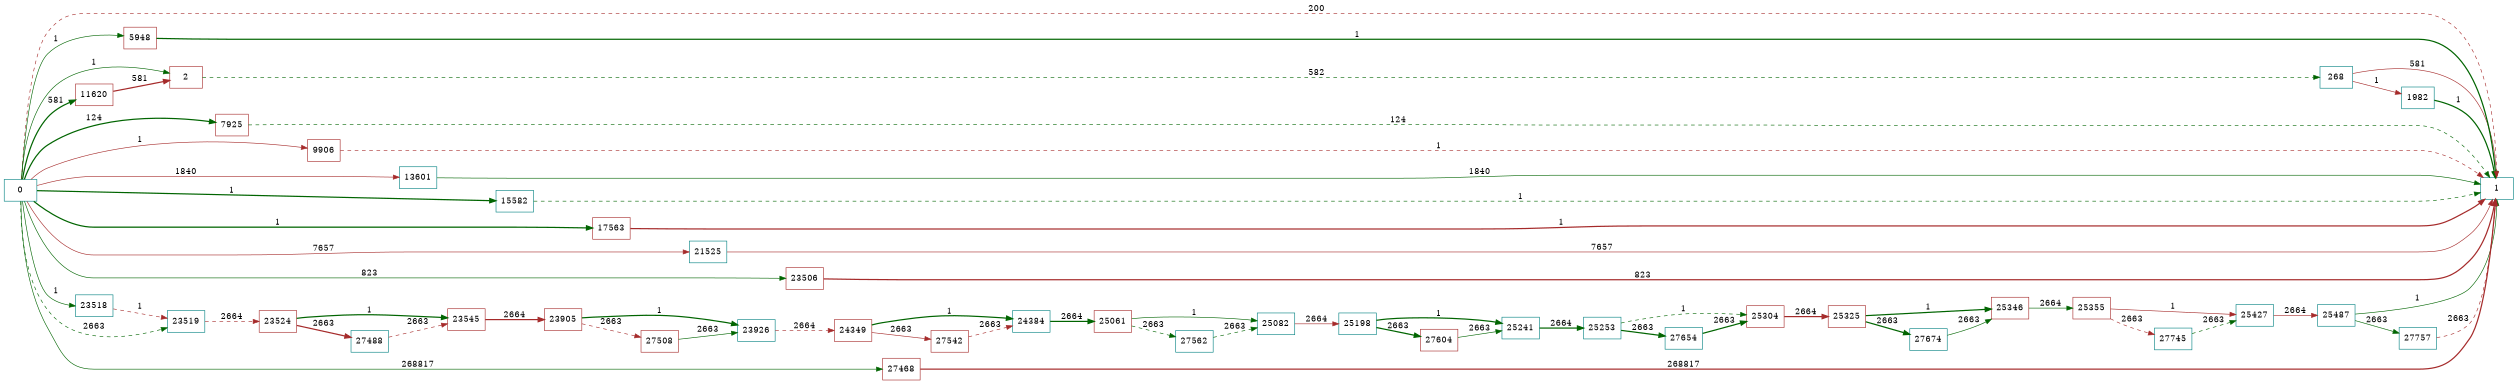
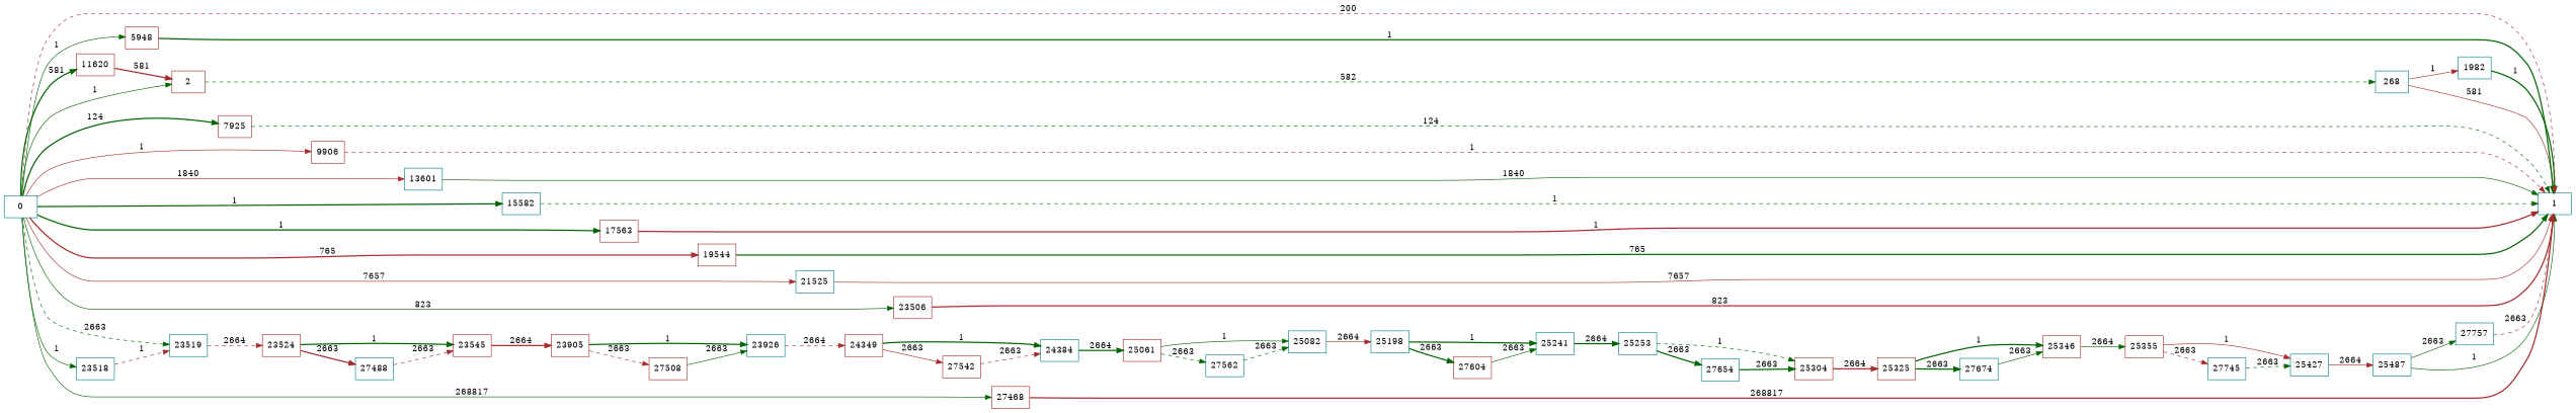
  digraph {
    rankdir=LR
    node [color=teal shape=rectangle]
    edge [color=darkgreen style=bold]
    2 [color=brown]
    268
    1
    1982
    n5 [color=brown label=5948]
    7925 [color=brown]
    9906 [color=brown]
    11620 [color=brown]
    13601
    15582
    17563 [color=brown]
+   19544 [color=brown]
    21525
    23506 [color=brown]
    23518
    23519
    23524 [color=brown]
    23545 [color=brown]
    27488
    23905 [color=brown]
    23926
    27508 [color=brown]
    24349 [color=brown]
    24384
    27542 [color=brown]
    25061 [color=brown]
    25082
    27562
    25198
    25241
    27604 [color=brown]
    25253
    25304 [color=brown]
    27654
    25325 [color=brown]
    25346 [color=brown]
    27674
    25355 [color=brown]
    25427
    27745
    25487
    27757
    27468 [color=brown]
    0
    2 -> 268 [label=582 style=dashed]
    268 -> 1 [color=brown label=581 style=solid]
    268 -> 1982 [color=brown label=1 style=solid]
    1982 -> 1 [label=1]
    n5 -> 1 [label=1]
    7925 -> 1 [label=124 style=dashed]
    9906 -> 1 [color=brown label=1 style=dashed]
    11620 -> 2 [color=brown label=581]
    13601 -> 1 [label=1840 style=solid]
    15582 -> 1 [label=1 style=dashed]
    17563 -> 1 [color=brown label=1]
+   19544 -> 1 [label=765]
    21525 -> 1 [color=brown label=7657 style=solid]
    23506 -> 1 [color=brown label=823]
    23518 -> 23519 [color=brown label=1 style=dashed]
    23519 -> 23524 [color=brown label=2664 style=dashed]
    23524 -> 23545 [label=1]
    23524 -> 27488 [color=brown label=2663]
    23545 -> 23905 [color=brown label=2664]
    27488 -> 23545 [color=brown label=2663 style=dashed]
    23905 -> 23926 [label=1]
    23905 -> 27508 [color=brown label=2663 style=dashed]
    23926 -> 24349 [color=brown label=2664 style=dashed]
    27508 -> 23926 [label=2663 style=solid]
    24349 -> 24384 [label=1]
    24349 -> 27542 [color=brown label=2663 style=solid]
    24384 -> 25061 [label=2664]
    27542 -> 24384 [color=brown label=2663 style=dashed]
    25061 -> 25082 [label=1 style=solid]
    25061 -> 27562 [label=2663 style=dashed]
    25082 -> 25198 [color=brown label=2664 style=solid]
    27562 -> 25082 [label=2663 style=dashed]
    25198 -> 25241 [label=1]
    25198 -> 27604 [label=2663]
    25241 -> 25253 [label=2664]
    27604 -> 25241 [label=2663 style=solid]
    25253 -> 25304 [label=1 style=dashed]
    25253 -> 27654 [label=2663]
    25304 -> 25325 [color=brown label=2664]
    27654 -> 25304 [label=2663]
    25325 -> 25346 [label=1]
    25325 -> 27674 [label=2663]
    25346 -> 25355 [label=2664 style=solid]
    27674 -> 25346 [label=2663 style=solid]
    25355 -> 25427 [color=brown label=1 style=solid]
    25355 -> 27745 [color=brown label=2663 style=dashed]
    25427 -> 25487 [color=brown label=2664 style=solid]
    27745 -> 25427 [label=2663 style=dashed]
    25487 -> 1 [label=1 style=solid]
    25487 -> 27757 [label=2663 style=solid]
    27757 -> 1 [color=brown label=2663 style=dashed]
    27468 -> 1 [color=brown label=268817]
    0 -> 2 [label=1 style=solid]
    0 -> 1 [color=brown label=200 style=dashed]
    0 -> n5 [label=1 style=solid]
    0 -> 7925 [label=124]
    0 -> 9906 [color=brown label=1 style=solid]
    0 -> 11620 [label=581]
    0 -> 13601 [color=brown label=1840 style=solid]
    0 -> 15582 [label=1]
    0 -> 17563 [label=1]
+   0 -> 19544 [color=brown label=765]
    0 -> 21525 [color=brown label=7657 style=solid]
    0 -> 23506 [label=823 style=solid]
    0 -> 23518 [label=1 style=solid]
    0 -> 23519 [label=2663 style=dashed]
    0 -> 27468 [label=268817 style=solid]
  }
